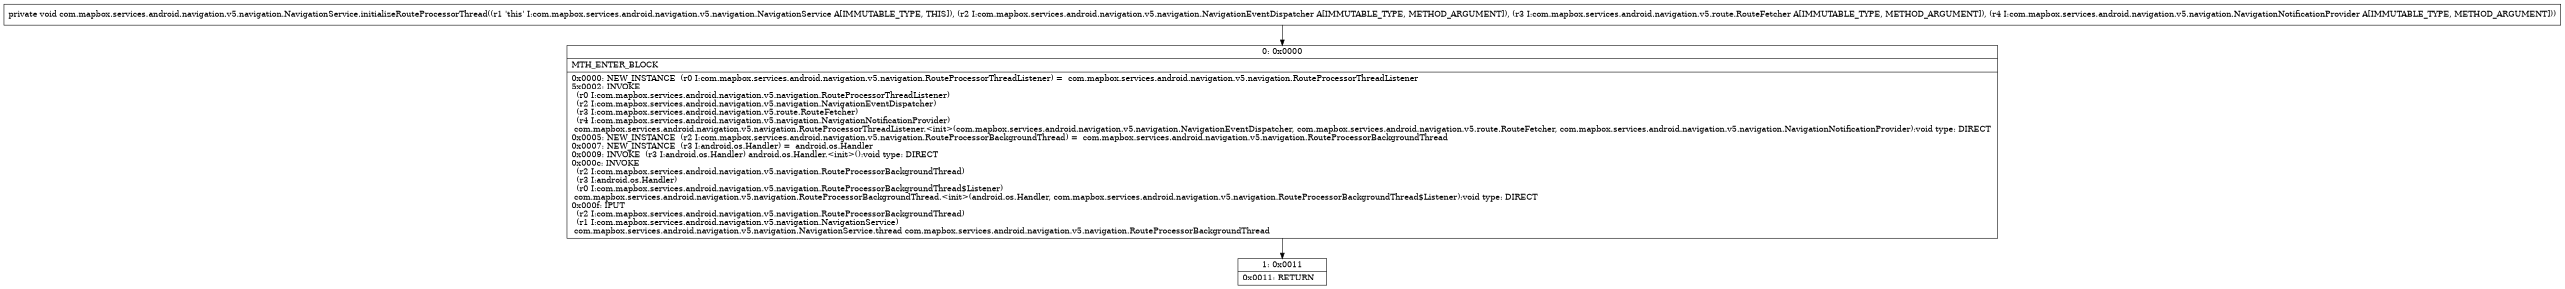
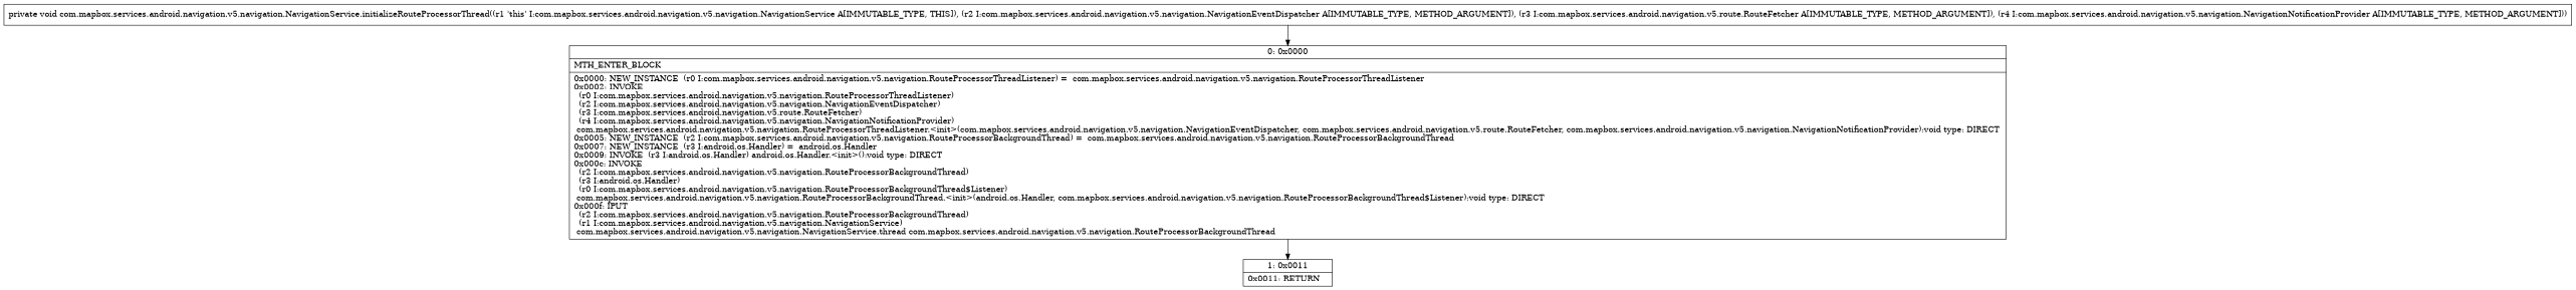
  digraph {
    node [shape=record]
-   n1 [label="{0\:\ 0x0000|MTH_ENTER_BLOCK\l|0x0000: NEW_INSTANCE  (r0 I:com.mapbox.services.android.navigation.v5.navigation.RouteProcessorThreadListener) =  com.mapbox.services.android.navigation.v5.navigation.RouteProcessorThreadListener \l5x0002: INVOKE  \l  (r0 I:com.mapbox.services.android.navigation.v5.navigation.RouteProcessorThreadListener)\l  (r2 I:com.mapbox.services.android.navigation.v5.navigation.NavigationEventDispatcher)\l  (r3 I:com.mapbox.services.android.navigation.v5.route.RouteFetcher)\l  (r4 I:com.mapbox.services.android.navigation.v5.navigation.NavigationNotificationProvider)\l com.mapbox.services.android.navigation.v5.navigation.RouteProcessorThreadListener.\<init\>(com.mapbox.services.android.navigation.v5.navigation.NavigationEventDispatcher, com.mapbox.services.android.navigation.v5.route.RouteFetcher, com.mapbox.services.android.navigation.v5.navigation.NavigationNotificationProvider):void type: DIRECT \l0x0005: NEW_INSTANCE  (r2 I:com.mapbox.services.android.navigation.v5.navigation.RouteProcessorBackgroundThread) =  com.mapbox.services.android.navigation.v5.navigation.RouteProcessorBackgroundThread \l0x0007: NEW_INSTANCE  (r3 I:android.os.Handler) =  android.os.Handler \l0x0009: INVOKE  (r3 I:android.os.Handler) android.os.Handler.\<init\>():void type: DIRECT \l0x000c: INVOKE  \l  (r2 I:com.mapbox.services.android.navigation.v5.navigation.RouteProcessorBackgroundThread)\l  (r3 I:android.os.Handler)\l  (r0 I:com.mapbox.services.android.navigation.v5.navigation.RouteProcessorBackgroundThread$Listener)\l com.mapbox.services.android.navigation.v5.navigation.RouteProcessorBackgroundThread.\<init\>(android.os.Handler, com.mapbox.services.android.navigation.v5.navigation.RouteProcessorBackgroundThread$Listener):void type: DIRECT \l0x000f: IPUT  \l  (r2 I:com.mapbox.services.android.navigation.v5.navigation.RouteProcessorBackgroundThread)\l  (r1 I:com.mapbox.services.android.navigation.v5.navigation.NavigationService)\l com.mapbox.services.android.navigation.v5.navigation.NavigationService.thread com.mapbox.services.android.navigation.v5.navigation.RouteProcessorBackgroundThread \l}"]
+   n1 [label="{0\:\ 0x0000|MTH_ENTER_BLOCK\l|0x0000: NEW_INSTANCE  (r0 I:com.mapbox.services.android.navigation.v5.navigation.RouteProcessorThreadListener) =  com.mapbox.services.android.navigation.v5.navigation.RouteProcessorThreadListener \l0x0002: INVOKE  \l  (r0 I:com.mapbox.services.android.navigation.v5.navigation.RouteProcessorThreadListener)\l  (r2 I:com.mapbox.services.android.navigation.v5.navigation.NavigationEventDispatcher)\l  (r3 I:com.mapbox.services.android.navigation.v5.route.RouteFetcher)\l  (r4 I:com.mapbox.services.android.navigation.v5.navigation.NavigationNotificationProvider)\l com.mapbox.services.android.navigation.v5.navigation.RouteProcessorThreadListener.\<init\>(com.mapbox.services.android.navigation.v5.navigation.NavigationEventDispatcher, com.mapbox.services.android.navigation.v5.route.RouteFetcher, com.mapbox.services.android.navigation.v5.navigation.NavigationNotificationProvider):void type: DIRECT \l0x0005: NEW_INSTANCE  (r2 I:com.mapbox.services.android.navigation.v5.navigation.RouteProcessorBackgroundThread) =  com.mapbox.services.android.navigation.v5.navigation.RouteProcessorBackgroundThread \l0x0007: NEW_INSTANCE  (r3 I:android.os.Handler) =  android.os.Handler \l0x0009: INVOKE  (r3 I:android.os.Handler) android.os.Handler.\<init\>():void type: DIRECT \l0x000c: INVOKE  \l  (r2 I:com.mapbox.services.android.navigation.v5.navigation.RouteProcessorBackgroundThread)\l  (r3 I:android.os.Handler)\l  (r0 I:com.mapbox.services.android.navigation.v5.navigation.RouteProcessorBackgroundThread$Listener)\l com.mapbox.services.android.navigation.v5.navigation.RouteProcessorBackgroundThread.\<init\>(android.os.Handler, com.mapbox.services.android.navigation.v5.navigation.RouteProcessorBackgroundThread$Listener):void type: DIRECT \l0x000f: IPUT  \l  (r2 I:com.mapbox.services.android.navigation.v5.navigation.RouteProcessorBackgroundThread)\l  (r1 I:com.mapbox.services.android.navigation.v5.navigation.NavigationService)\l com.mapbox.services.android.navigation.v5.navigation.NavigationService.thread com.mapbox.services.android.navigation.v5.navigation.RouteProcessorBackgroundThread \l}"]
    n2 [label="{1\:\ 0x0011|0x0011: RETURN   \l}"]
    n3 [label="{private void com.mapbox.services.android.navigation.v5.navigation.NavigationService.initializeRouteProcessorThread((r1 'this' I:com.mapbox.services.android.navigation.v5.navigation.NavigationService A[IMMUTABLE_TYPE, THIS]), (r2 I:com.mapbox.services.android.navigation.v5.navigation.NavigationEventDispatcher A[IMMUTABLE_TYPE, METHOD_ARGUMENT]), (r3 I:com.mapbox.services.android.navigation.v5.route.RouteFetcher A[IMMUTABLE_TYPE, METHOD_ARGUMENT]), (r4 I:com.mapbox.services.android.navigation.v5.navigation.NavigationNotificationProvider A[IMMUTABLE_TYPE, METHOD_ARGUMENT])) }"]
    n1 -> n2
    n3 -> n1
  }
